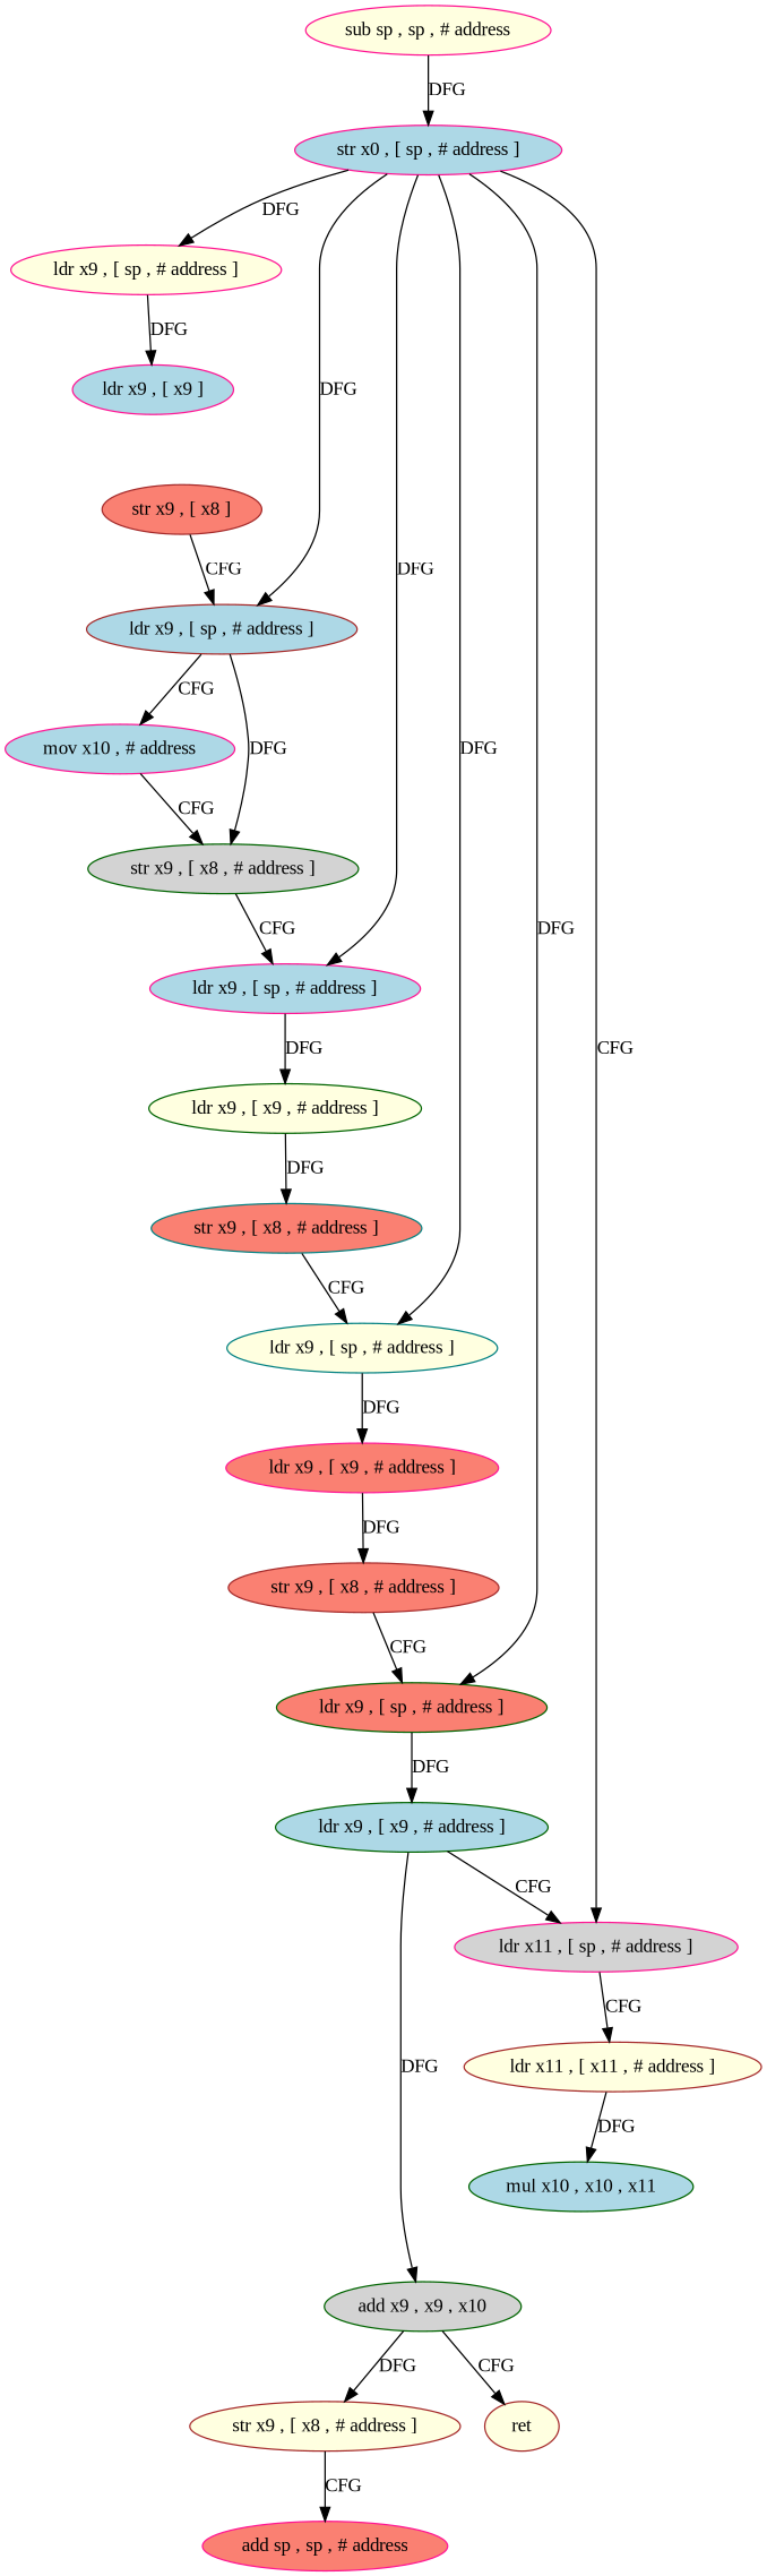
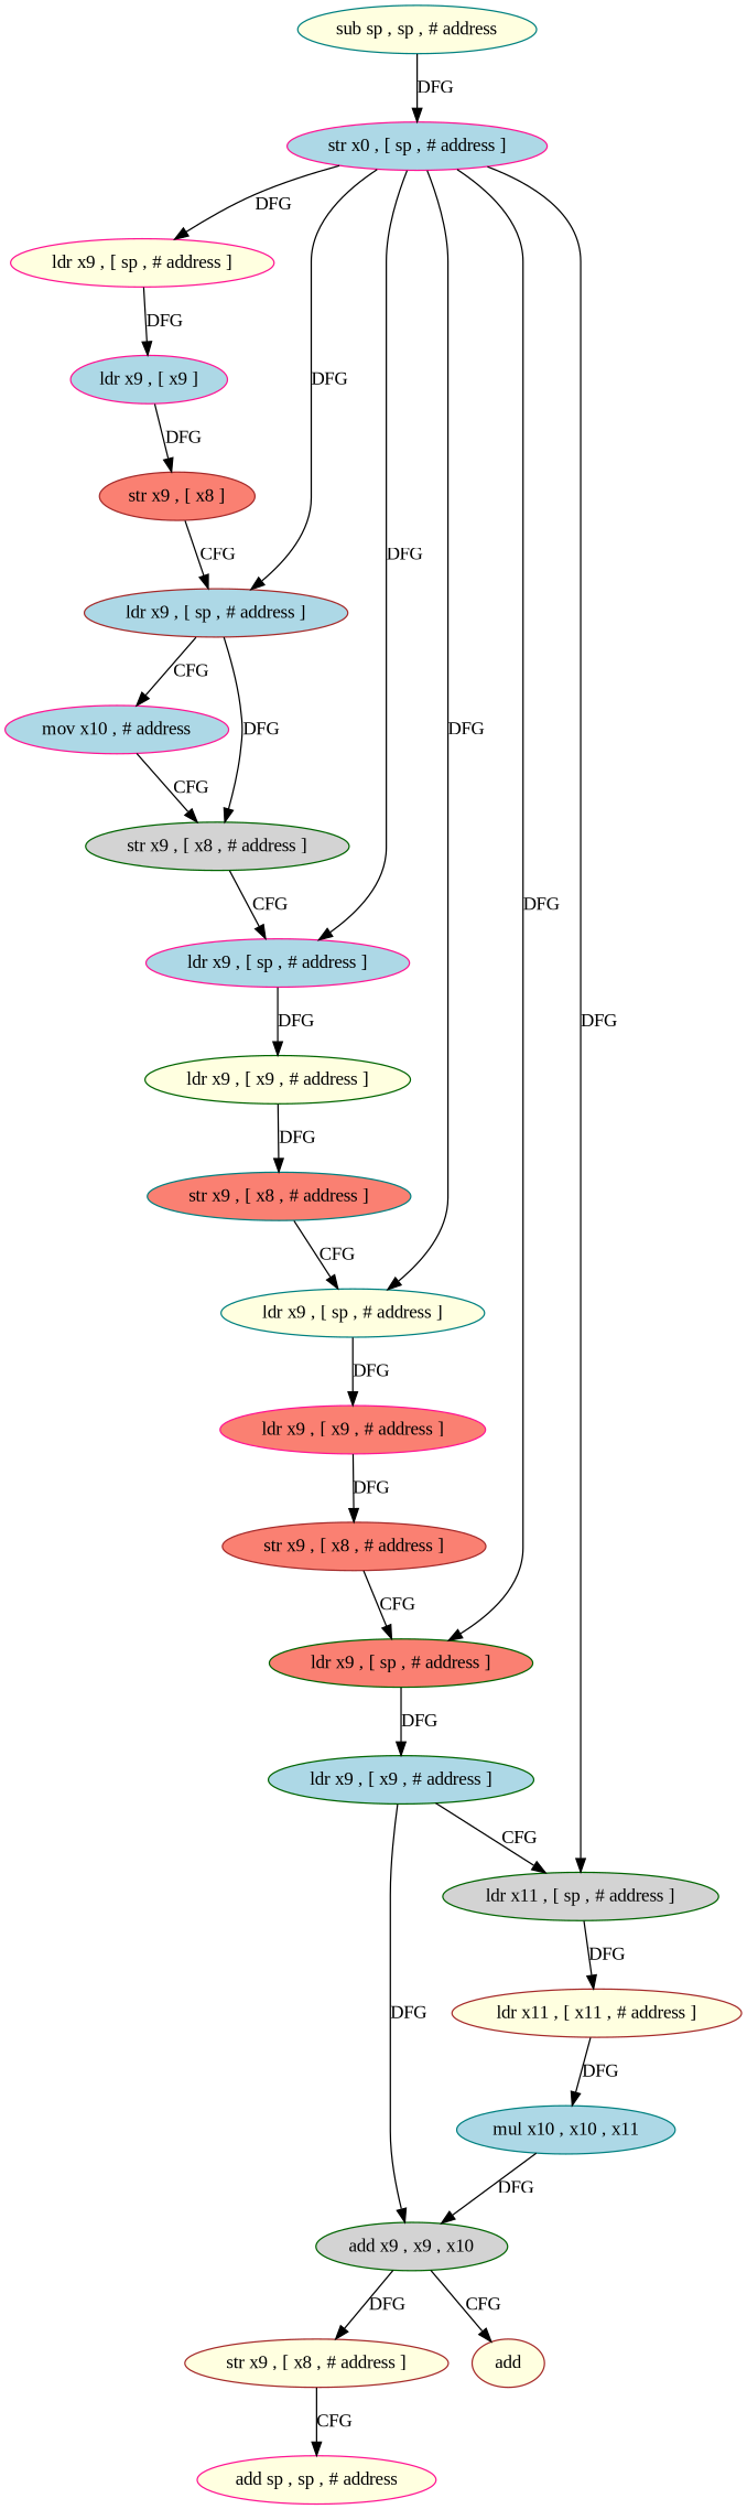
  digraph {
    fontname="Liberation Serif"
    node [color=deeppink fillcolor=lightyellow fontname="Liberation Serif" style=filled]
    edge [fontname="Liberation Serif"]
-   n1 [label="sub sp , sp , # address"]
+   n1 [color=teal label="sub sp , sp , # address"]
    n2 [fillcolor=lightblue label="str x0 , [ sp , # address ]"]
    n3 [label="ldr x9 , [ sp , # address ]"]
    n4 [color=brown fillcolor=lightblue label="ldr x9 , [ sp , # address ]"]
    n5 [fillcolor=lightblue label="ldr x9 , [ sp , # address ]"]
    n6 [color=teal label="ldr x9 , [ sp , # address ]"]
    n7 [color=darkgreen fillcolor=salmon label="ldr x9 , [ sp , # address ]"]
-   n8 [fillcolor=lightgrey label="ldr x11 , [ sp , # address ]"]
+   n8 [color=darkgreen fillcolor=lightgrey label="ldr x11 , [ sp , # address ]"]
    n9 [fillcolor=lightblue label="ldr x9 , [ x9 ]"]
    n10 [fillcolor=lightblue label="mov x10 , # address"]
    n11 [color=darkgreen fillcolor=lightgrey label="str x9 , [ x8 , # address ]"]
    n12 [color=darkgreen label="ldr x9 , [ x9 , # address ]"]
    n13 [fillcolor=salmon label="ldr x9 , [ x9 , # address ]"]
    n14 [color=darkgreen fillcolor=lightblue label="ldr x9 , [ x9 , # address ]"]
    n15 [color=brown label="ldr x11 , [ x11 , # address ]"]
    n16 [color=brown fillcolor=salmon label="str x9 , [ x8 ]"]
    n17 [color=teal fillcolor=salmon label="str x9 , [ x8 , # address ]"]
    n18 [color=brown fillcolor=salmon label="str x9 , [ x8 , # address ]"]
    n19 [color=darkgreen fillcolor=lightgrey label="add x9 , x9 , x10"]
    n20 [color=brown label="str x9 , [ x8 , # address ]"]
-   n21 [color=brown label=ret]
-   n22 [color=darkgreen fillcolor=lightblue label="mul x10 , x10 , x11"]
-   n23 [fillcolor=salmon label="add sp , sp , # address"]
+   n21 [color=brown label=add]
+   n22 [color=teal fillcolor=lightblue label="mul x10 , x10 , x11"]
+   n23 [label="add sp , sp , # address"]
    n1 -> n2 [label=DFG]
    n2 -> n3 [label=DFG]
    n2 -> n4 [label=DFG]
    n2 -> n5 [label=DFG]
    n2 -> n6 [label=DFG]
    n2 -> n7 [label=DFG]
-   n2 -> n8 [label=CFG]
+   n2 -> n8 [label=DFG]
    n3 -> n9 [label=DFG]
    n4 -> n10 [label=CFG]
    n4 -> n11 [label=DFG]
    n5 -> n12 [label=DFG]
    n6 -> n13 [label=DFG]
    n7 -> n14 [label=DFG]
-   n8 -> n15 [label=CFG]
+   n8 -> n15 [label=DFG]
+   n9 -> n16 [label=DFG]
    n10 -> n11 [label=CFG]
    n11 -> n5 [label=CFG]
    n12 -> n17 [label=DFG]
    n13 -> n18 [label=DFG]
    n14 -> n8 [label=CFG]
    n14 -> n19 [label=DFG]
    n15 -> n22 [label=DFG]
    n16 -> n4 [label=CFG]
    n17 -> n6 [label=CFG]
    n18 -> n7 [label=CFG]
    n19 -> n20 [label=DFG]
    n19 -> n21 [label=CFG]
    n20 -> n23 [label=CFG]
+   n22 -> n19 [label=DFG]
  }
